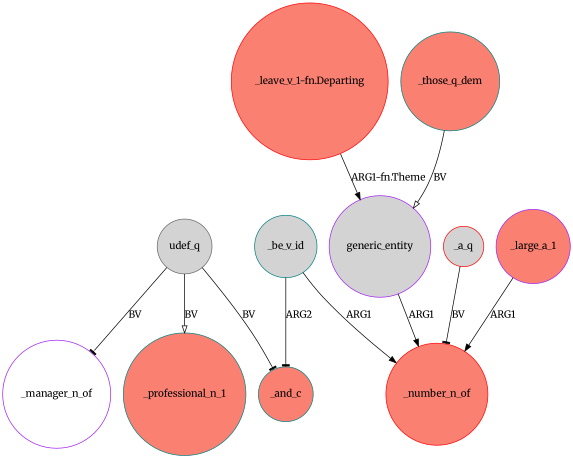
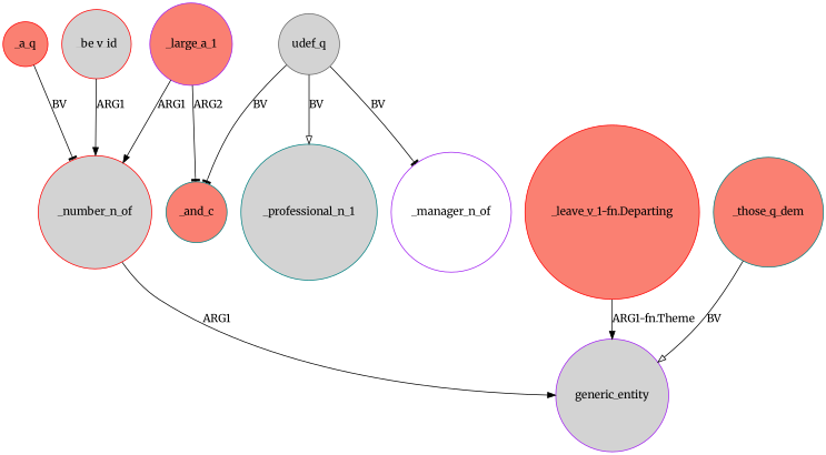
  digraph {
    fontname=Merriweather
    node [color=red fillcolor=lightgrey fontname=Merriweather shape=circle style=filled]
    edge [arrowhead=normal fontname=Merriweather]
    generic_entity [color=purple]
-   _number_n_of [fillcolor=salmon]
-   _a_q
+   _number_n_of
+   _a_q [fillcolor=salmon]
    "_leave_v_1-fn.Departing" [fillcolor=salmon]
    udef_q [color=gray40]
    _and_c [color=teal fillcolor=salmon]
-   _professional_n_1 [color=teal fillcolor=salmon]
+   _professional_n_1 [color=teal]
    _manager_n_of [color=purple fillcolor=white]
-   _be_v_id [color=teal]
+   _be_v_id
    _those_q_dem [color=teal fillcolor=salmon]
    _large_a_1 [color=purple fillcolor=salmon]
-   generic_entity -> _number_n_of [label=ARG1]
+   _number_n_of -> generic_entity [label=ARG1]
    _a_q -> _number_n_of [arrowhead=tee label=BV]
    "_leave_v_1-fn.Departing" -> generic_entity [label="ARG1-fn.Theme"]
    udef_q -> _and_c [arrowhead=tee label=BV]
    udef_q -> _professional_n_1 [arrowhead=onormal label=BV]
    udef_q -> _manager_n_of [arrowhead=tee label=BV]
    _be_v_id -> _number_n_of [label=ARG1]
-   _be_v_id -> _and_c [arrowhead=tee label=ARG2]
+   _large_a_1 -> _and_c [arrowhead=tee label=ARG2]
    _those_q_dem -> generic_entity [arrowhead=onormal label=BV]
    _large_a_1 -> _number_n_of [label=ARG1]
  }
